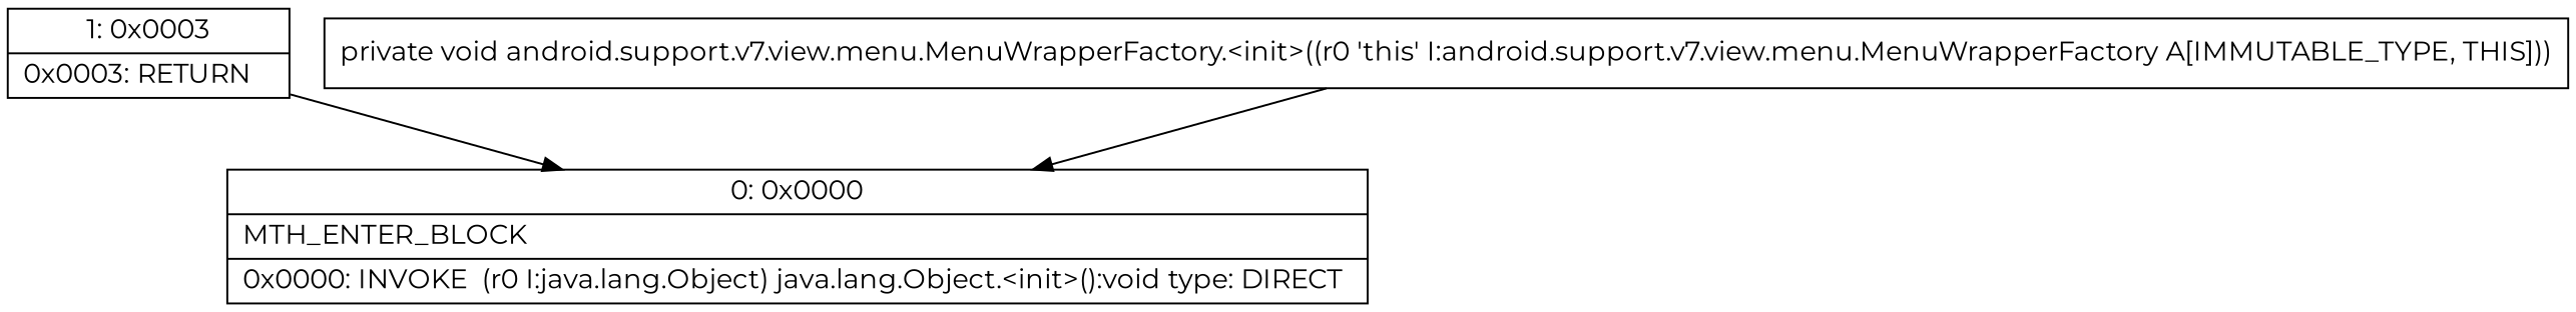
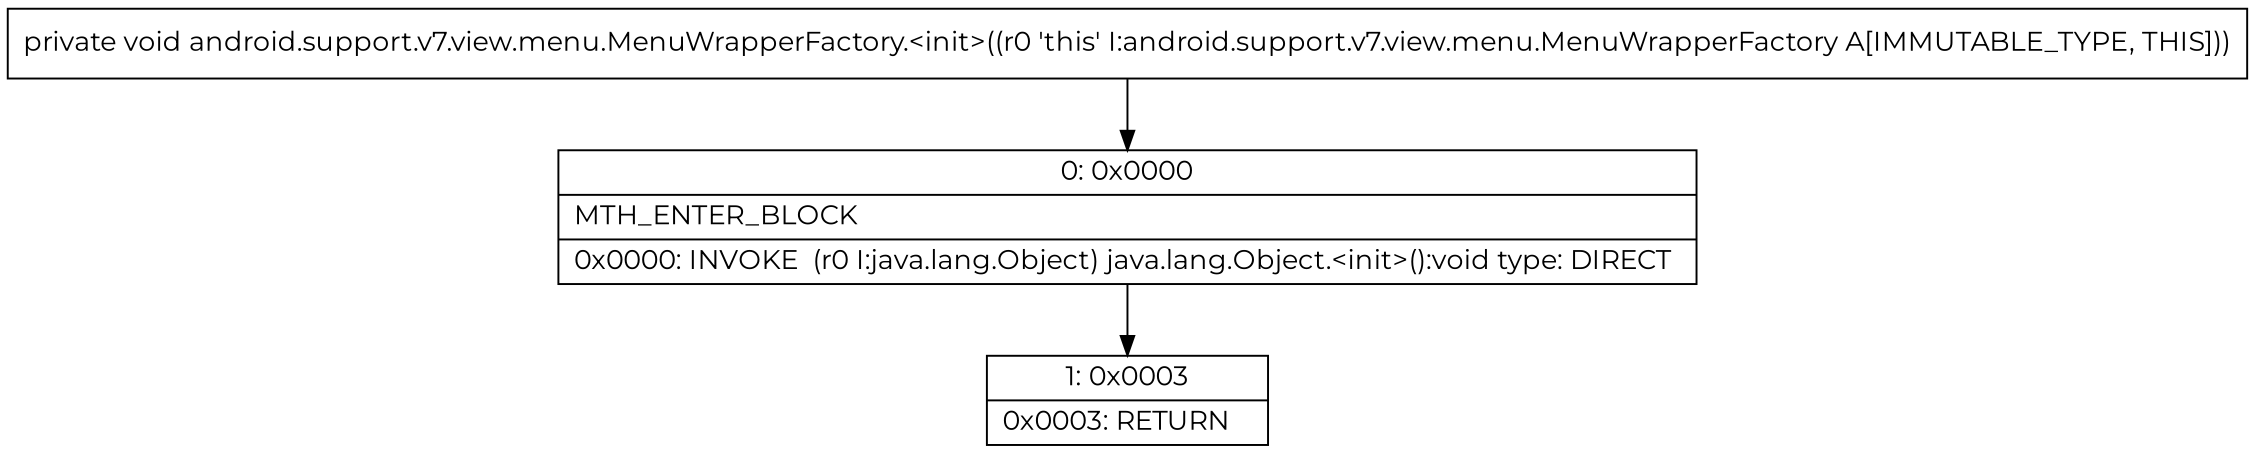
  digraph {
    fontname=Montserrat
    node [shape=record fontname=Montserrat]
    edge [fontname=Montserrat]
    n1 [label="{0\:\ 0x0000|MTH_ENTER_BLOCK\l|0x0000: INVOKE  (r0 I:java.lang.Object) java.lang.Object.\<init\>():void type: DIRECT \l}"]
    n2 [label="{1\:\ 0x0003|0x0003: RETURN   \l}"]
    n3 [label="{private void android.support.v7.view.menu.MenuWrapperFactory.\<init\>((r0 'this' I:android.support.v7.view.menu.MenuWrapperFactory A[IMMUTABLE_TYPE, THIS])) }"]
-   n2 -> n1
+   n1 -> n2
    n3 -> n1
  }
